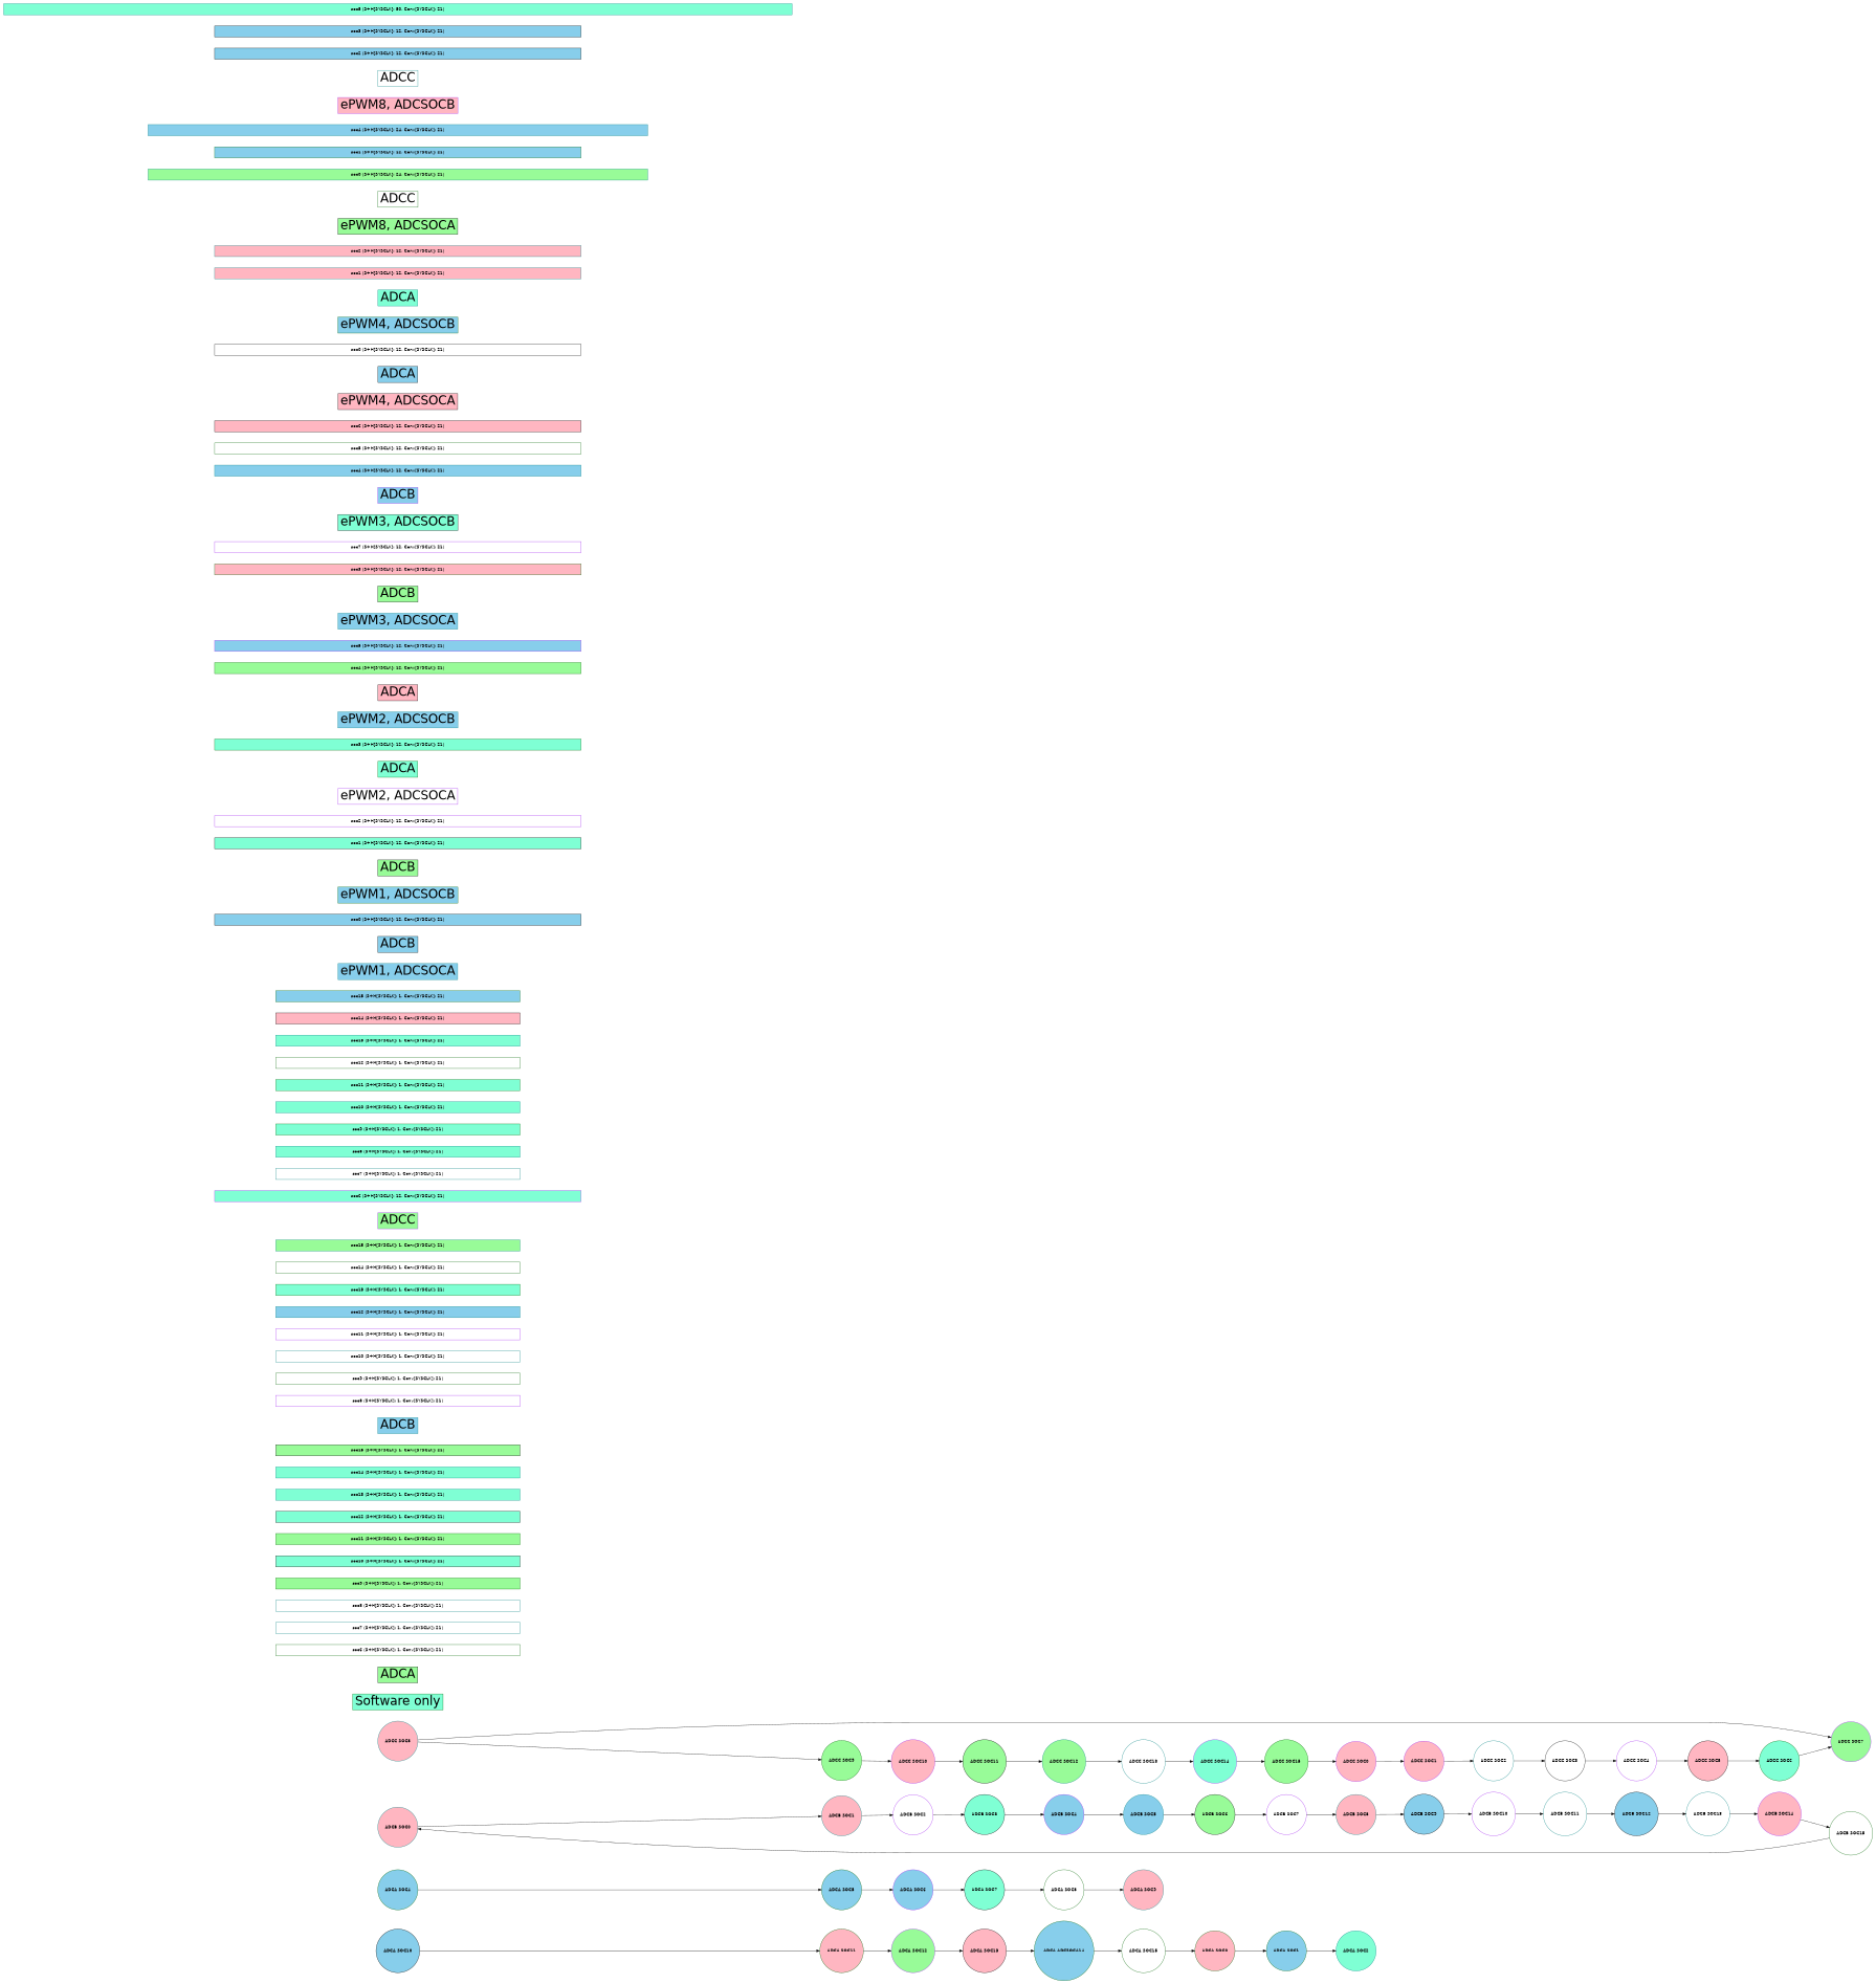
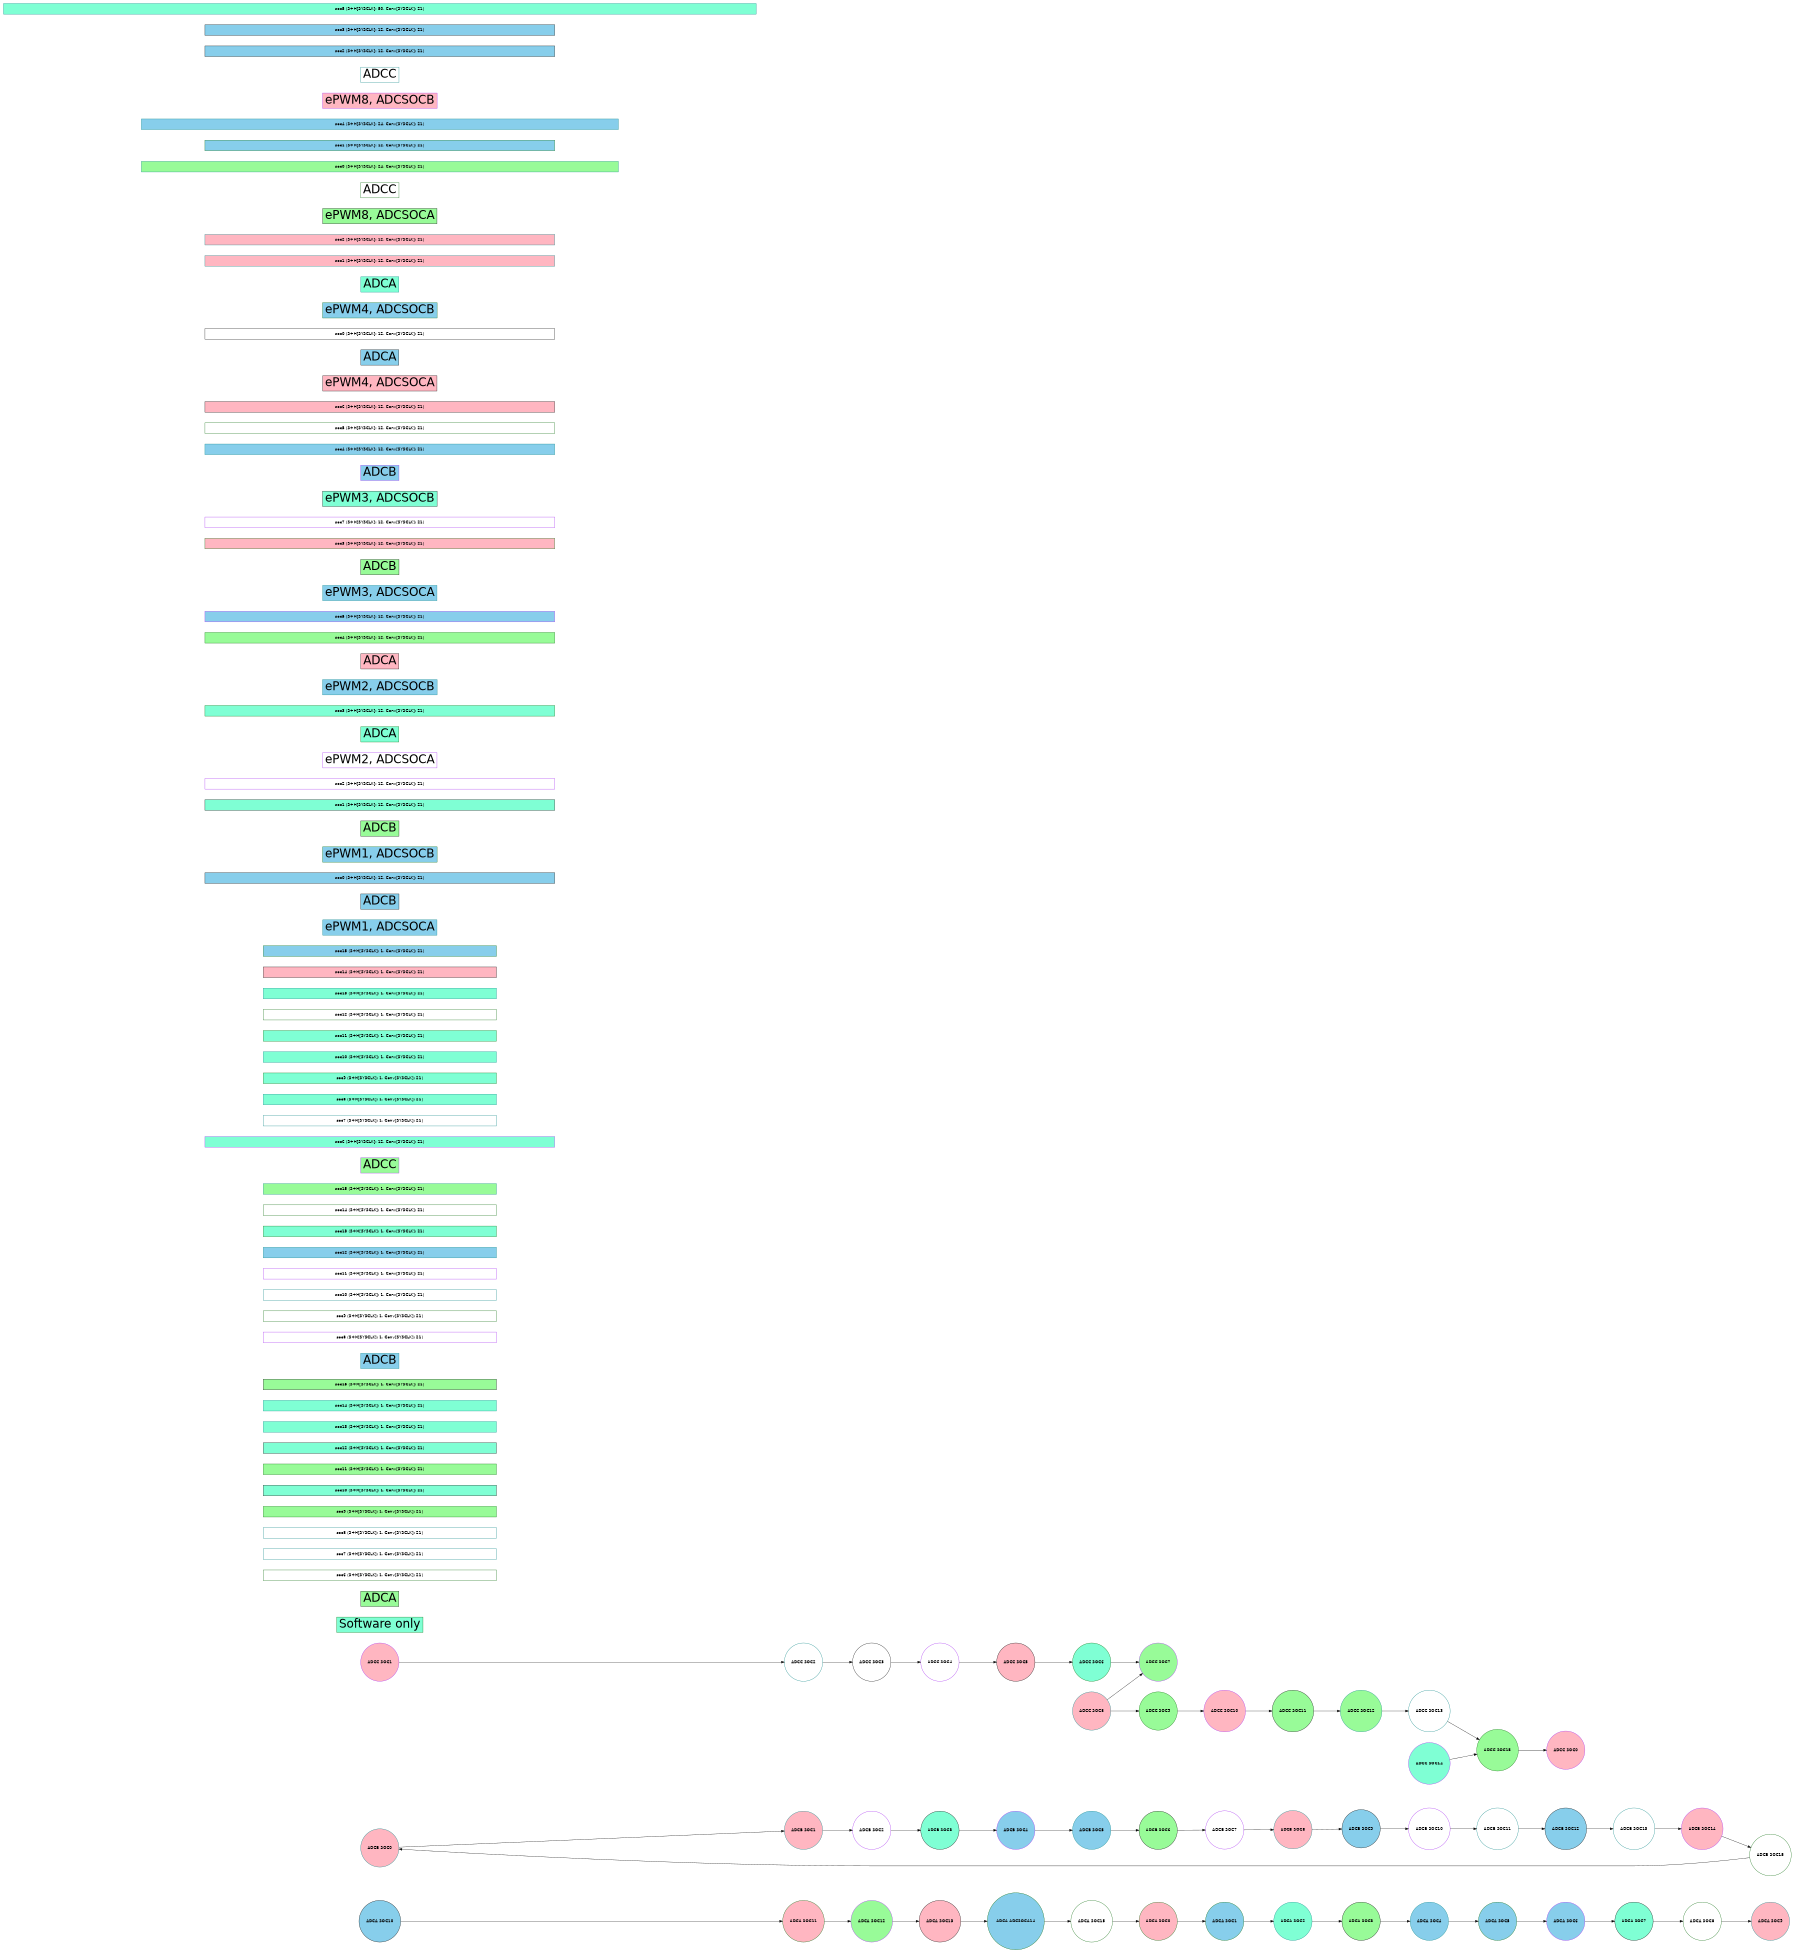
  digraph {
    fontname=helvetica
    mclimit=50
    nodesep=0.5
    rankdir=LR
    ranksep=1.25
    node [color=teal fillcolor=white fontname=helvetica shape=rect style=filled]
    edge [fontname=helvetica]
    n1 [color=darkgreen fillcolor=lightpink label="ADCA SOC0" shape=circle]
    n2 [color=darkgreen fillcolor=skyblue label="ADCA SOC1" shape=circle]
    n3 [fillcolor=aquamarine label="ADCA SOC2" shape=circle]
-   n5 [color=darkgreen fillcolor=skyblue label="ADCA SOC4" shape=circle]
+   n4 [color=black fillcolor=palegreen label="ADCA SOC3" shape=circle]
+   n5 [fillcolor=skyblue label="ADCA SOC4" shape=circle]
    n6 [color=darkgreen fillcolor=skyblue label="ADCA SOC5" shape=circle]
    n7 [color=purple fillcolor=skyblue label="ADCA SOC6" shape=circle]
    n8 [color=black fillcolor=aquamarine label="ADCA SOC7" shape=circle]
    n9 [color=darkgreen label="ADCA SOC8" shape=circle]
    n10 [fillcolor=lightpink label="ADCA SOC9" shape=circle]
    n11 [color=black fillcolor=skyblue label="ADCA SOC10" shape=circle]
    n12 [color=darkgreen fillcolor=lightpink label="ADCA SOC11" shape=circle]
    n13 [color=purple fillcolor=palegreen label="ADCA SOC12" shape=circle]
    n14 [color=black fillcolor=lightpink label="ADCA SOC13" shape=circle]
    n15 [color=darkgreen fillcolor=skyblue label="ADCA ADCSOCA14" shape=circle]
    n16 [color=darkgreen label="ADCA SOC15" shape=circle]
    n17 [fillcolor=lightpink label="ADCB SOC0" shape=circle]
    n18 [fillcolor=lightpink label="ADCB SOC1" shape=circle]
    n19 [color=purple label="ADCB SOC2" shape=circle]
    n20 [color=black fillcolor=aquamarine label="ADCB SOC3" shape=circle]
    n21 [color=purple fillcolor=skyblue label="ADCB SOC4" shape=circle]
    n22 [fillcolor=skyblue label="ADCB SOC5" shape=circle]
    n23 [color=black fillcolor=palegreen label="ADCB SOC6" shape=circle]
    n24 [color=purple label="ADCB SOC7" shape=circle]
    n25 [fillcolor=lightpink label="ADCB SOC8" shape=circle]
    n26 [color=black fillcolor=skyblue label="ADCB SOC9" shape=circle]
    n27 [color=purple label="ADCB SOC10" shape=circle]
    n28 [label="ADCB SOC11" shape=circle]
    n29 [color=black fillcolor=skyblue label="ADCB SOC12" shape=circle]
    n30 [label="ADCB SOC13" shape=circle]
    n31 [color=purple fillcolor=lightpink label="ADCB SOC14" shape=circle]
    n32 [color=darkgreen label="ADCB SOC15" shape=circle]
    n33 [color=purple fillcolor=lightpink label="ADCC SOC0" shape=circle]
    n34 [color=purple fillcolor=lightpink label="ADCC SOC1" shape=circle]
    n35 [label="ADCC SOC2" shape=circle]
    n36 [color=black label="ADCC SOC3" shape=circle]
    n37 [color=purple label="ADCC SOC4" shape=circle]
    n38 [color=black fillcolor=lightpink label="ADCC SOC5" shape=circle]
    n39 [color=darkgreen fillcolor=aquamarine label="ADCC SOC6" shape=circle]
    n40 [color=purple fillcolor=palegreen label="ADCC SOC7" shape=circle]
    n41 [fillcolor=lightpink label="ADCC SOC8" shape=circle]
    n42 [color=darkgreen fillcolor=palegreen label="ADCC SOC9" shape=circle]
    n43 [color=purple fillcolor=lightpink label="ADCC SOC10" shape=circle]
    n44 [color=black fillcolor=palegreen label="ADCC SOC11" shape=circle]
    n45 [fillcolor=palegreen label="ADCC SOC12" shape=circle]
    n46 [label="ADCC SOC13" shape=circle]
    n47 [color=purple fillcolor=aquamarine label="ADCC SOC14" shape=circle]
    n48 [color=darkgreen fillcolor=palegreen label="ADCC SOC15" shape=circle]
    n49 [color=darkgreen fillcolor=aquamarine fontsize=40 label="Software only"]
    n50 [color=black fillcolor=palegreen fontsize=40 label=ADCA]
    n51 [color=darkgreen label="soc6 (S+H[SYSCLK]: 1, Conv[SYSCLK]: 21)" width=11.000]
    n52 [label="soc7 (S+H[SYSCLK]: 1, Conv[SYSCLK]: 21)" width=11.000]
    n53 [label="soc8 (S+H[SYSCLK]: 1, Conv[SYSCLK]: 21)" width=11.000]
    n54 [color=darkgreen fillcolor=palegreen label="soc9 (S+H[SYSCLK]: 1, Conv[SYSCLK]: 21)" width=11.000]
    n55 [color=black fillcolor=aquamarine label="soc10 (S+H[SYSCLK]: 1, Conv[SYSCLK]: 21)" width=11.000]
    n56 [color=darkgreen fillcolor=palegreen label="soc11 (S+H[SYSCLK]: 1, Conv[SYSCLK]: 21)" width=11.000]
    n57 [color=black fillcolor=aquamarine label="soc12 (S+H[SYSCLK]: 1, Conv[SYSCLK]: 21)" width=11.000]
    n58 [fillcolor=aquamarine label="soc13 (S+H[SYSCLK]: 1, Conv[SYSCLK]: 21)" width=11.000]
    n59 [fillcolor=aquamarine label="soc14 (S+H[SYSCLK]: 1, Conv[SYSCLK]: 21)" width=11.000]
    n60 [color=black fillcolor=palegreen label="soc15 (S+H[SYSCLK]: 1, Conv[SYSCLK]: 21)" width=11.000]
    n61 [fillcolor=skyblue fontsize=40 label=ADCB]
    n62 [color=purple label="soc8 (S+H[SYSCLK]: 1, Conv[SYSCLK]: 21)" width=11.000]
    n63 [color=darkgreen label="soc9 (S+H[SYSCLK]: 1, Conv[SYSCLK]: 21)" width=11.000]
    n64 [label="soc10 (S+H[SYSCLK]: 1, Conv[SYSCLK]: 21)" width=11.000]
    n65 [color=purple label="soc11 (S+H[SYSCLK]: 1, Conv[SYSCLK]: 21)" width=11.000]
    n66 [fillcolor=skyblue label="soc12 (S+H[SYSCLK]: 1, Conv[SYSCLK]: 21)" width=11.000]
    n67 [color=darkgreen fillcolor=aquamarine label="soc13 (S+H[SYSCLK]: 1, Conv[SYSCLK]: 21)" width=11.000]
    n68 [color=darkgreen label="soc14 (S+H[SYSCLK]: 1, Conv[SYSCLK]: 21)" width=11.000]
    n69 [fillcolor=palegreen label="soc15 (S+H[SYSCLK]: 1, Conv[SYSCLK]: 21)" width=11.000]
    n70 [color=purple fillcolor=palegreen fontsize=40 label=ADCC]
    n71 [color=purple fillcolor=aquamarine label="soc6 (S+H[SYSCLK]: 12, Conv[SYSCLK]: 21)" width=16.500]
    n72 [label="soc7 (S+H[SYSCLK]: 1, Conv[SYSCLK]: 21)" width=11.000]
    n73 [fillcolor=aquamarine label="soc8 (S+H[SYSCLK]: 1, Conv[SYSCLK]: 21)" width=11.000]
    n74 [color=darkgreen fillcolor=aquamarine label="soc9 (S+H[SYSCLK]: 1, Conv[SYSCLK]: 21)" width=11.000]
    n75 [fillcolor=aquamarine label="soc10 (S+H[SYSCLK]: 1, Conv[SYSCLK]: 21)" width=11.000]
    n76 [color=darkgreen fillcolor=aquamarine label="soc11 (S+H[SYSCLK]: 1, Conv[SYSCLK]: 21)" width=11.000]
    n77 [color=darkgreen label="soc12 (S+H[SYSCLK]: 1, Conv[SYSCLK]: 21)" width=11.000]
    n78 [fillcolor=aquamarine label="soc13 (S+H[SYSCLK]: 1, Conv[SYSCLK]: 21)" width=11.000]
    n79 [color=black fillcolor=lightpink label="soc14 (S+H[SYSCLK]: 1, Conv[SYSCLK]: 21)" width=11.000]
    n80 [color=darkgreen fillcolor=skyblue label="soc15 (S+H[SYSCLK]: 1, Conv[SYSCLK]: 21)" width=11.000]
    n81 [fillcolor=skyblue fontsize=40 label="ePWM1, ADCSOCA"]
    n82 [color=black fillcolor=skyblue fontsize=40 label=ADCB]
    n83 [color=black fillcolor=skyblue label="soc0 (S+H[SYSCLK]: 12, Conv[SYSCLK]: 21)" width=16.500]
    n84 [color=darkgreen fillcolor=skyblue fontsize=40 label="ePWM1, ADCSOCB"]
    n85 [color=black fillcolor=palegreen fontsize=40 label=ADCB]
    n86 [color=black fillcolor=aquamarine label="soc1 (S+H[SYSCLK]: 12, Conv[SYSCLK]: 21)" width=16.500]
    n87 [color=purple label="soc2 (S+H[SYSCLK]: 12, Conv[SYSCLK]: 21)" width=16.500]
    n88 [color=purple fontsize=40 label="ePWM2, ADCSOCA"]
    n89 [color=darkgreen fillcolor=aquamarine fontsize=40 label=ADCA]
    n90 [color=darkgreen fillcolor=aquamarine label="soc3 (S+H[SYSCLK]: 12, Conv[SYSCLK]: 21)" width=16.500]
    n91 [fillcolor=skyblue fontsize=40 label="ePWM2, ADCSOCB"]
    n92 [color=black fillcolor=lightpink fontsize=40 label=ADCA]
    n93 [color=darkgreen fillcolor=palegreen label="soc4 (S+H[SYSCLK]: 12, Conv[SYSCLK]: 21)" width=16.500]
    n94 [color=purple fillcolor=skyblue label="soc5 (S+H[SYSCLK]: 12, Conv[SYSCLK]: 21)" width=16.500]
    n95 [fillcolor=skyblue fontsize=40 label="ePWM3, ADCSOCA"]
    n96 [color=black fillcolor=palegreen fontsize=40 label=ADCB]
    n97 [color=darkgreen fillcolor=lightpink label="soc3 (S+H[SYSCLK]: 12, Conv[SYSCLK]: 21)" width=16.500]
    n98 [color=purple label="soc7 (S+H[SYSCLK]: 12, Conv[SYSCLK]: 21)" width=16.500]
    n99 [color=black fillcolor=aquamarine fontsize=40 label="ePWM3, ADCSOCB"]
    n100 [color=purple fillcolor=skyblue fontsize=40 label=ADCB]
    n101 [fillcolor=skyblue label="soc4 (S+H[SYSCLK]: 12, Conv[SYSCLK]: 21)" width=16.500]
    n102 [color=darkgreen label="soc5 (S+H[SYSCLK]: 12, Conv[SYSCLK]: 21)" width=16.500]
    n103 [color=black fillcolor=lightpink label="soc6 (S+H[SYSCLK]: 12, Conv[SYSCLK]: 21)" width=16.500]
    n104 [color=black fillcolor=lightpink fontsize=40 label="ePWM4, ADCSOCA"]
    n105 [color=black fillcolor=skyblue fontsize=40 label=ADCA]
    n106 [color=black label="soc0 (S+H[SYSCLK]: 12, Conv[SYSCLK]: 21)" width=16.500]
    n107 [color=darkgreen fillcolor=skyblue fontsize=40 label="ePWM4, ADCSOCB"]
    n108 [fillcolor=aquamarine fontsize=40 label=ADCA]
    n109 [fillcolor=lightpink label="soc1 (S+H[SYSCLK]: 12, Conv[SYSCLK]: 21)" width=16.500]
    n110 [fillcolor=lightpink label="soc2 (S+H[SYSCLK]: 12, Conv[SYSCLK]: 21)" width=16.500]
    n111 [color=black fillcolor=palegreen fontsize=40 label="ePWM8, ADCSOCA"]
    n112 [color=darkgreen fontsize=40 label=ADCC]
    n113 [fillcolor=palegreen label="soc0 (S+H[SYSCLK]: 24, Conv[SYSCLK]: 21)" width=22.500]
    n114 [color=darkgreen fillcolor=skyblue label="soc1 (S+H[SYSCLK]: 12, Conv[SYSCLK]: 21)" width=16.500]
    n115 [fillcolor=skyblue label="soc4 (S+H[SYSCLK]: 24, Conv[SYSCLK]: 21)" width=22.500]
    n116 [color=purple fillcolor=lightpink fontsize=40 label="ePWM8, ADCSOCB"]
    n117 [fontsize=40 label=ADCC]
    n118 [color=black fillcolor=skyblue label="soc2 (S+H[SYSCLK]: 12, Conv[SYSCLK]: 21)" width=16.500]
    n119 [color=black fillcolor=skyblue label="soc3 (S+H[SYSCLK]: 12, Conv[SYSCLK]: 21)" width=16.500]
    n120 [fillcolor=aquamarine label="soc5 (S+H[SYSCLK]: 50, Conv[SYSCLK]: 21)" width=35.500]
    n1 -> n2
    n2 -> n3
+   n3 -> n4
+   n4 -> n5
    n5 -> n6
    n6 -> n7
    n7 -> n8
    n8 -> n9
    n9 -> n10
    n11 -> n12
    n12 -> n13
    n13 -> n14
    n14 -> n15
    n15 -> n16
    n16 -> n1
    n17 -> n18
    n18 -> n19
    n19 -> n20
    n20 -> n21
    n21 -> n22
    n22 -> n23
    n23 -> n24
    n24 -> n25
    n25 -> n26
    n26 -> n27
    n27 -> n28
    n28 -> n29
    n29 -> n30
    n30 -> n31
    n31 -> n32
    n32 -> n17
-   n33 -> n34
    n34 -> n35
    n35 -> n36
    n36 -> n37
    n37 -> n38
    n38 -> n39
    n39 -> n40
    n41 -> n40
    n41 -> n42
    n42 -> n43
    n43 -> n44
    n44 -> n45
    n45 -> n46
-   n46 -> n47
+   n46 -> n48
    n47 -> n48
    n48 -> n33
  }
